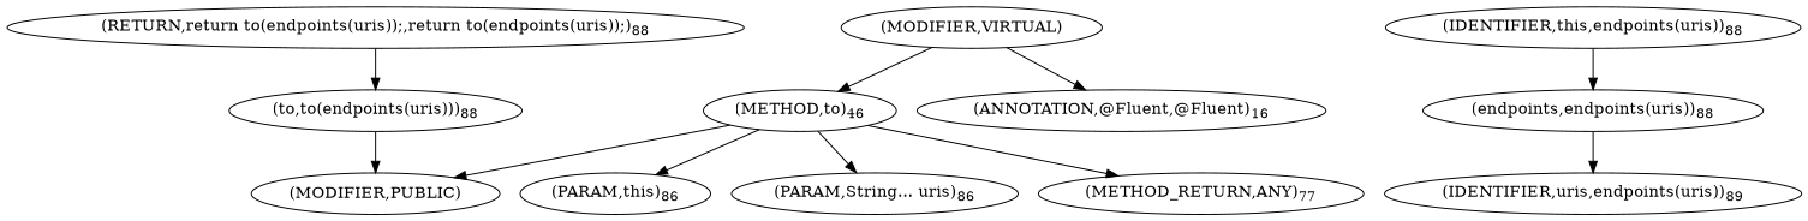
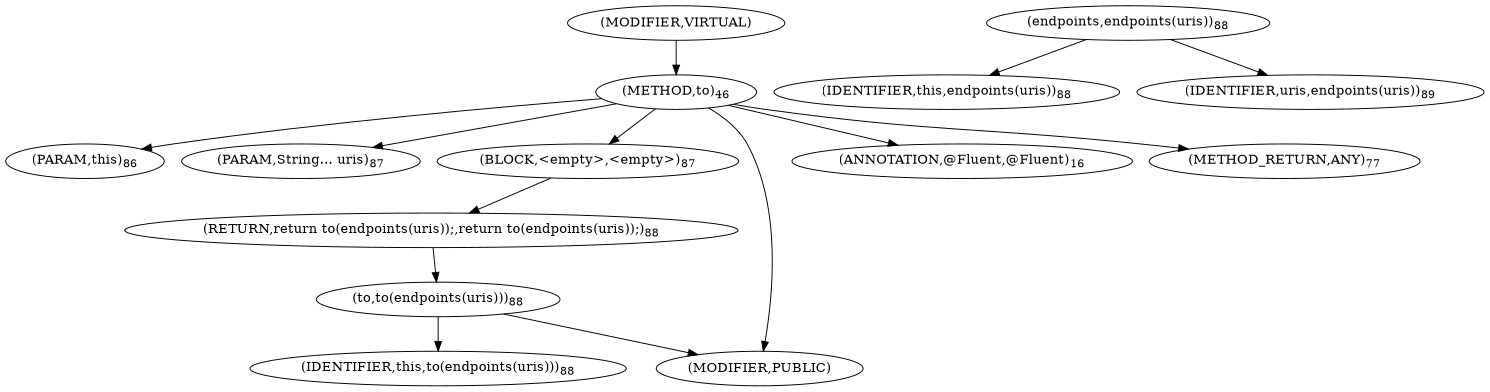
  digraph {
    n1 [label=<(METHOD,to)<SUB>46</SUB>>]
    n2 [label=<(PARAM,this)<SUB>86</SUB>>]
-   n3 [label=<(PARAM,String... uris)<SUB>86</SUB>>]
+   n3 [label=<(PARAM,String... uris)<SUB>87</SUB>>]
+   n4 [label=<(BLOCK,&lt;empty&gt;,&lt;empty&gt;)<SUB>87</SUB>>]
    n5 [label=<(MODIFIER,PUBLIC)>]
    n6 [label=<(ANNOTATION,@Fluent,@Fluent)<SUB>16</SUB>>]
    n7 [label=<(METHOD_RETURN,ANY)<SUB>77</SUB>>]
    n8 [label=<(RETURN,return to(endpoints(uris));,return to(endpoints(uris));)<SUB>88</SUB>>]
    n9 [label=<(MODIFIER,VIRTUAL)>]
    n10 [label=<(to,to(endpoints(uris)))<SUB>88</SUB>>]
+   n11 [label=<(IDENTIFIER,this,to(endpoints(uris)))<SUB>88</SUB>>]
    n12 [label=<(endpoints,endpoints(uris))<SUB>88</SUB>>]
    n13 [label=<(IDENTIFIER,this,endpoints(uris))<SUB>88</SUB>>]
    n14 [label=<(IDENTIFIER,uris,endpoints(uris))<SUB>89</SUB>>]
    n1 -> n2
    n1 -> n3
+   n1 -> n4
    n1 -> n5
-   n9 -> n6
+   n1 -> n6
    n1 -> n7
+   n4 -> n8
    n8 -> n10
    n9 -> n1
    n10 -> n5
-   n13 -> n12
+   n10 -> n11
+   n12 -> n13
    n12 -> n14
  }
